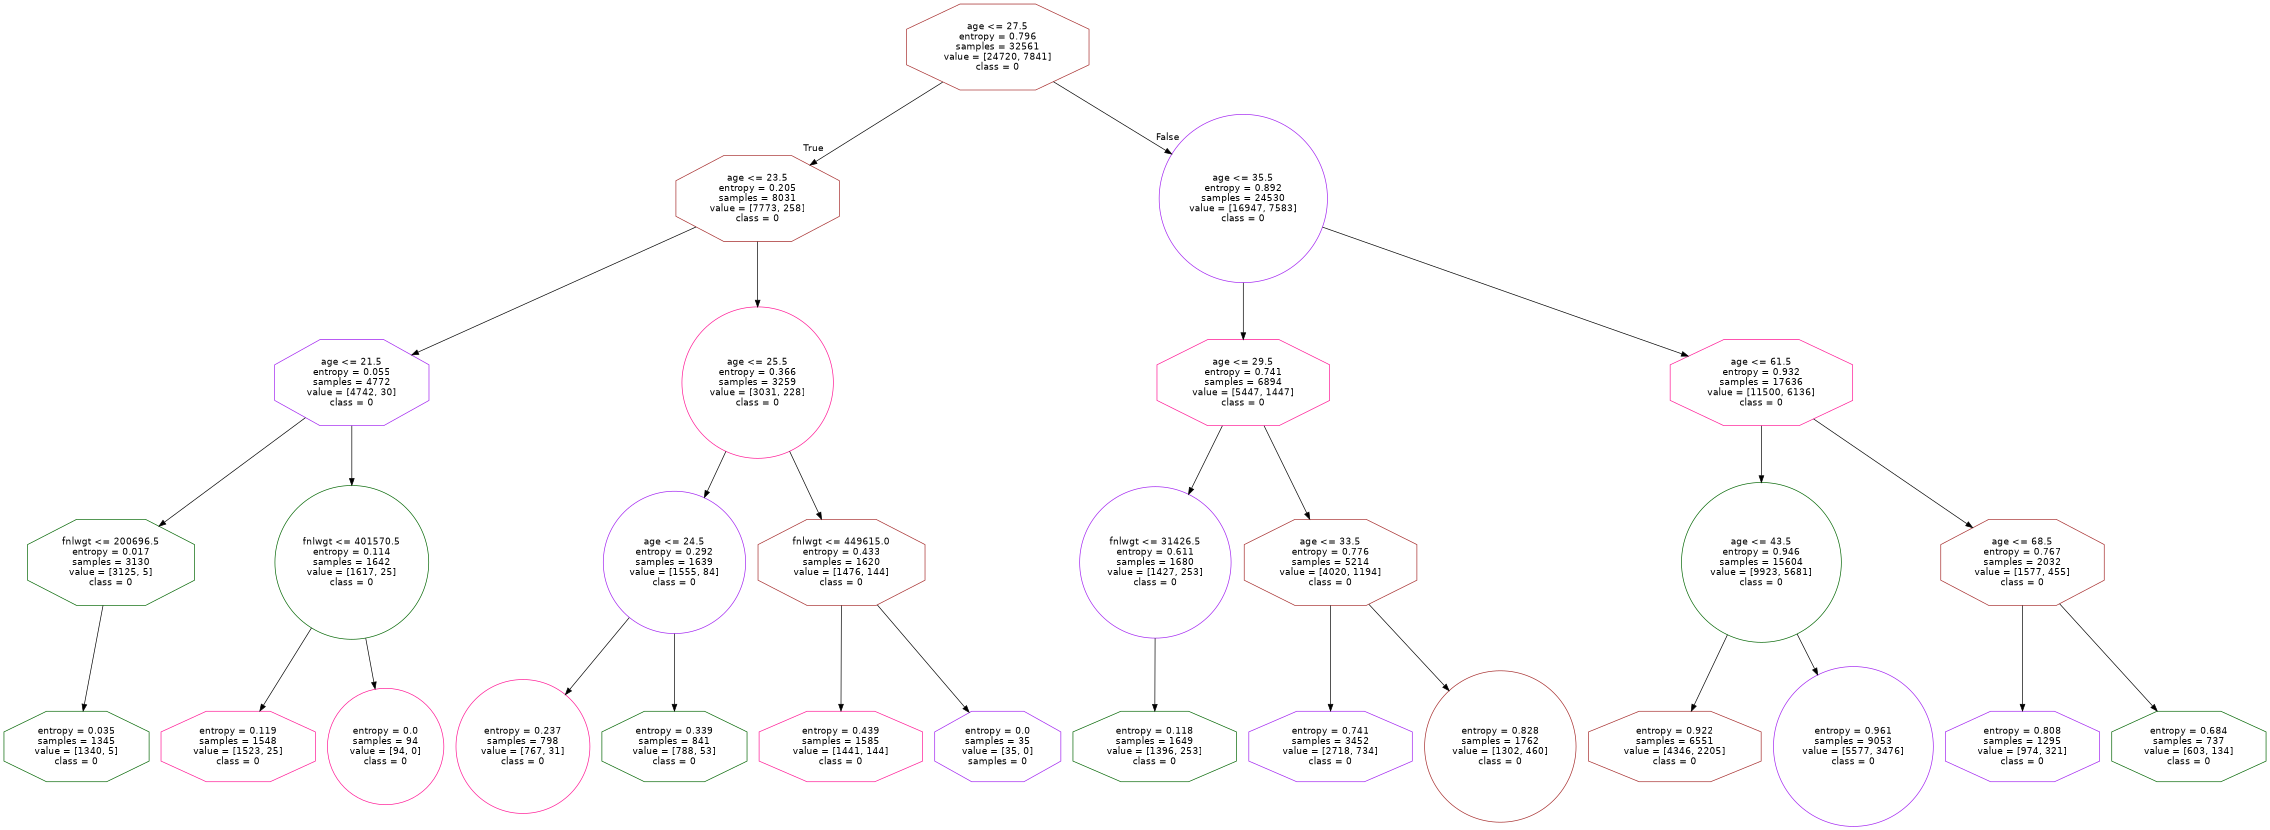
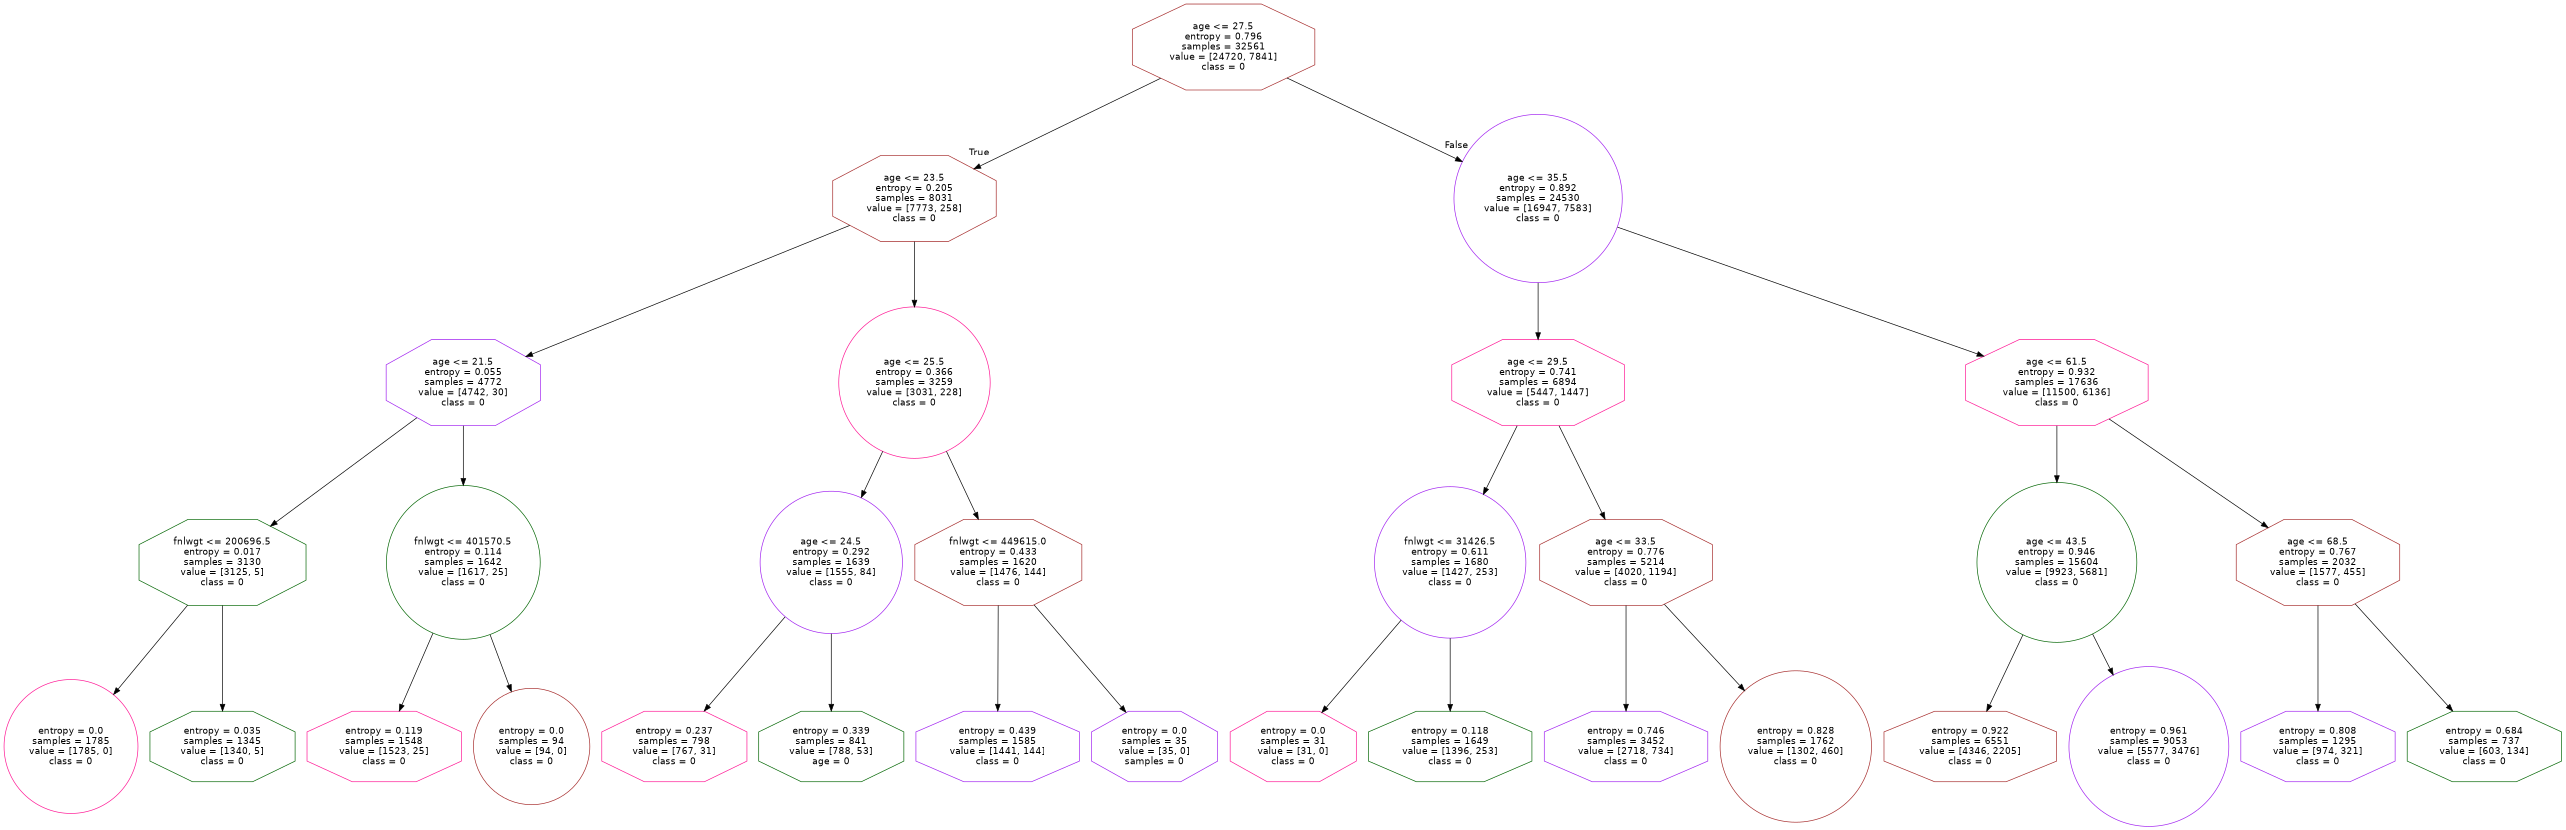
  digraph {
    node [color=brown fontname=helvetica shape=octagon]
    edge [fontname=helvetica]
    n1 [label="age <= 27.5\nentropy = 0.796\nsamples = 32561\nvalue = [24720, 7841]\nclass = 0"]
    n2 [label="age <= 23.5\nentropy = 0.205\nsamples = 8031\nvalue = [7773, 258]\nclass = 0"]
    n3 [color=purple label="age <= 35.5\nentropy = 0.892\nsamples = 24530\nvalue = [16947, 7583]\nclass = 0" shape=circle]
    n4 [color=purple label="age <= 21.5\nentropy = 0.055\nsamples = 4772\nvalue = [4742, 30]\nclass = 0"]
    n5 [color=deeppink label="age <= 25.5\nentropy = 0.366\nsamples = 3259\nvalue = [3031, 228]\nclass = 0" shape=circle]
    n6 [color=deeppink label="age <= 29.5\nentropy = 0.741\nsamples = 6894\nvalue = [5447, 1447]\nclass = 0"]
    n7 [color=deeppink label="age <= 61.5\nentropy = 0.932\nsamples = 17636\nvalue = [11500, 6136]\nclass = 0"]
    n8 [color=darkgreen label="fnlwgt <= 200696.5\nentropy = 0.017\nsamples = 3130\nvalue = [3125, 5]\nclass = 0"]
    n9 [color=darkgreen label="fnlwgt <= 401570.5\nentropy = 0.114\nsamples = 1642\nvalue = [1617, 25]\nclass = 0" shape=circle]
    n10 [color=purple label="age <= 24.5\nentropy = 0.292\nsamples = 1639\nvalue = [1555, 84]\nclass = 0" shape=circle]
    n11 [label="fnlwgt <= 449615.0\nentropy = 0.433\nsamples = 1620\nvalue = [1476, 144]\nclass = 0"]
+   n12 [color=deeppink label="entropy = 0.0\nsamples = 1785\nvalue = [1785, 0]\nclass = 0" shape=circle]
    n13 [color=darkgreen label="entropy = 0.035\nsamples = 1345\nvalue = [1340, 5]\nclass = 0"]
    n14 [color=deeppink label="entropy = 0.119\nsamples = 1548\nvalue = [1523, 25]\nclass = 0"]
-   n15 [color=deeppink label="entropy = 0.0\nsamples = 94\nvalue = [94, 0]\nclass = 0" shape=circle]
-   n16 [color=deeppink label="entropy = 0.237\nsamples = 798\nvalue = [767, 31]\nclass = 0" shape=circle]
-   n17 [color=darkgreen label="entropy = 0.339\nsamples = 841\nvalue = [788, 53]\nclass = 0"]
-   n18 [color=deeppink label="entropy = 0.439\nsamples = 1585\nvalue = [1441, 144]\nclass = 0"]
+   n15 [label="entropy = 0.0\nsamples = 94\nvalue = [94, 0]\nclass = 0" shape=circle]
+   n16 [color=deeppink label="entropy = 0.237\nsamples = 798\nvalue = [767, 31]\nclass = 0"]
+   n17 [color=darkgreen label="entropy = 0.339\nsamples = 841\nvalue = [788, 53]\nage = 0"]
+   n18 [color=purple label="entropy = 0.439\nsamples = 1585\nvalue = [1441, 144]\nclass = 0"]
    n19 [color=purple label="entropy = 0.0\nsamples = 35\nvalue = [35, 0]\nsamples = 0"]
    n20 [color=purple label="fnlwgt <= 31426.5\nentropy = 0.611\nsamples = 1680\nvalue = [1427, 253]\nclass = 0" shape=circle]
    n21 [label="age <= 33.5\nentropy = 0.776\nsamples = 5214\nvalue = [4020, 1194]\nclass = 0"]
    n22 [color=darkgreen label="age <= 43.5\nentropy = 0.946\nsamples = 15604\nvalue = [9923, 5681]\nclass = 0" shape=circle]
    n23 [label="age <= 68.5\nentropy = 0.767\nsamples = 2032\nvalue = [1577, 455]\nclass = 0"]
+   n24 [color=deeppink label="entropy = 0.0\nsamples = 31\nvalue = [31, 0]\nclass = 0"]
    n25 [color=darkgreen label="entropy = 0.118\nsamples = 1649\nvalue = [1396, 253]\nclass = 0"]
-   n26 [color=purple label="entropy = 0.741\nsamples = 3452\nvalue = [2718, 734]\nclass = 0"]
+   n26 [color=purple label="entropy = 0.746\nsamples = 3452\nvalue = [2718, 734]\nclass = 0"]
    n27 [label="entropy = 0.828\nsamples = 1762\nvalue = [1302, 460]\nclass = 0" shape=circle]
    n28 [label="entropy = 0.922\nsamples = 6551\nvalue = [4346, 2205]\nclass = 0"]
    n29 [color=purple label="entropy = 0.961\nsamples = 9053\nvalue = [5577, 3476]\nclass = 0" shape=circle]
    n30 [color=purple label="entropy = 0.808\nsamples = 1295\nvalue = [974, 321]\nclass = 0"]
    n31 [color=darkgreen label="entropy = 0.684\nsamples = 737\nvalue = [603, 134]\nclass = 0"]
    n1 -> n2 [headlabel=True labelangle=45 labeldistance=2.5]
    n1 -> n3 [headlabel=False labelangle=-45 labeldistance=2.5]
    n2 -> n4
    n2 -> n5
    n3 -> n6
    n3 -> n7
    n4 -> n8
    n4 -> n9
    n5 -> n10
    n5 -> n11
    n6 -> n20
    n6 -> n21
    n7 -> n22
    n7 -> n23
+   n8 -> n12
    n8 -> n13
    n9 -> n14
    n9 -> n15
    n10 -> n16
    n10 -> n17
    n11 -> n18
    n11 -> n19
+   n20 -> n24
    n20 -> n25
    n21 -> n26
    n21 -> n27
    n22 -> n28
    n22 -> n29
    n23 -> n30
    n23 -> n31
  }
